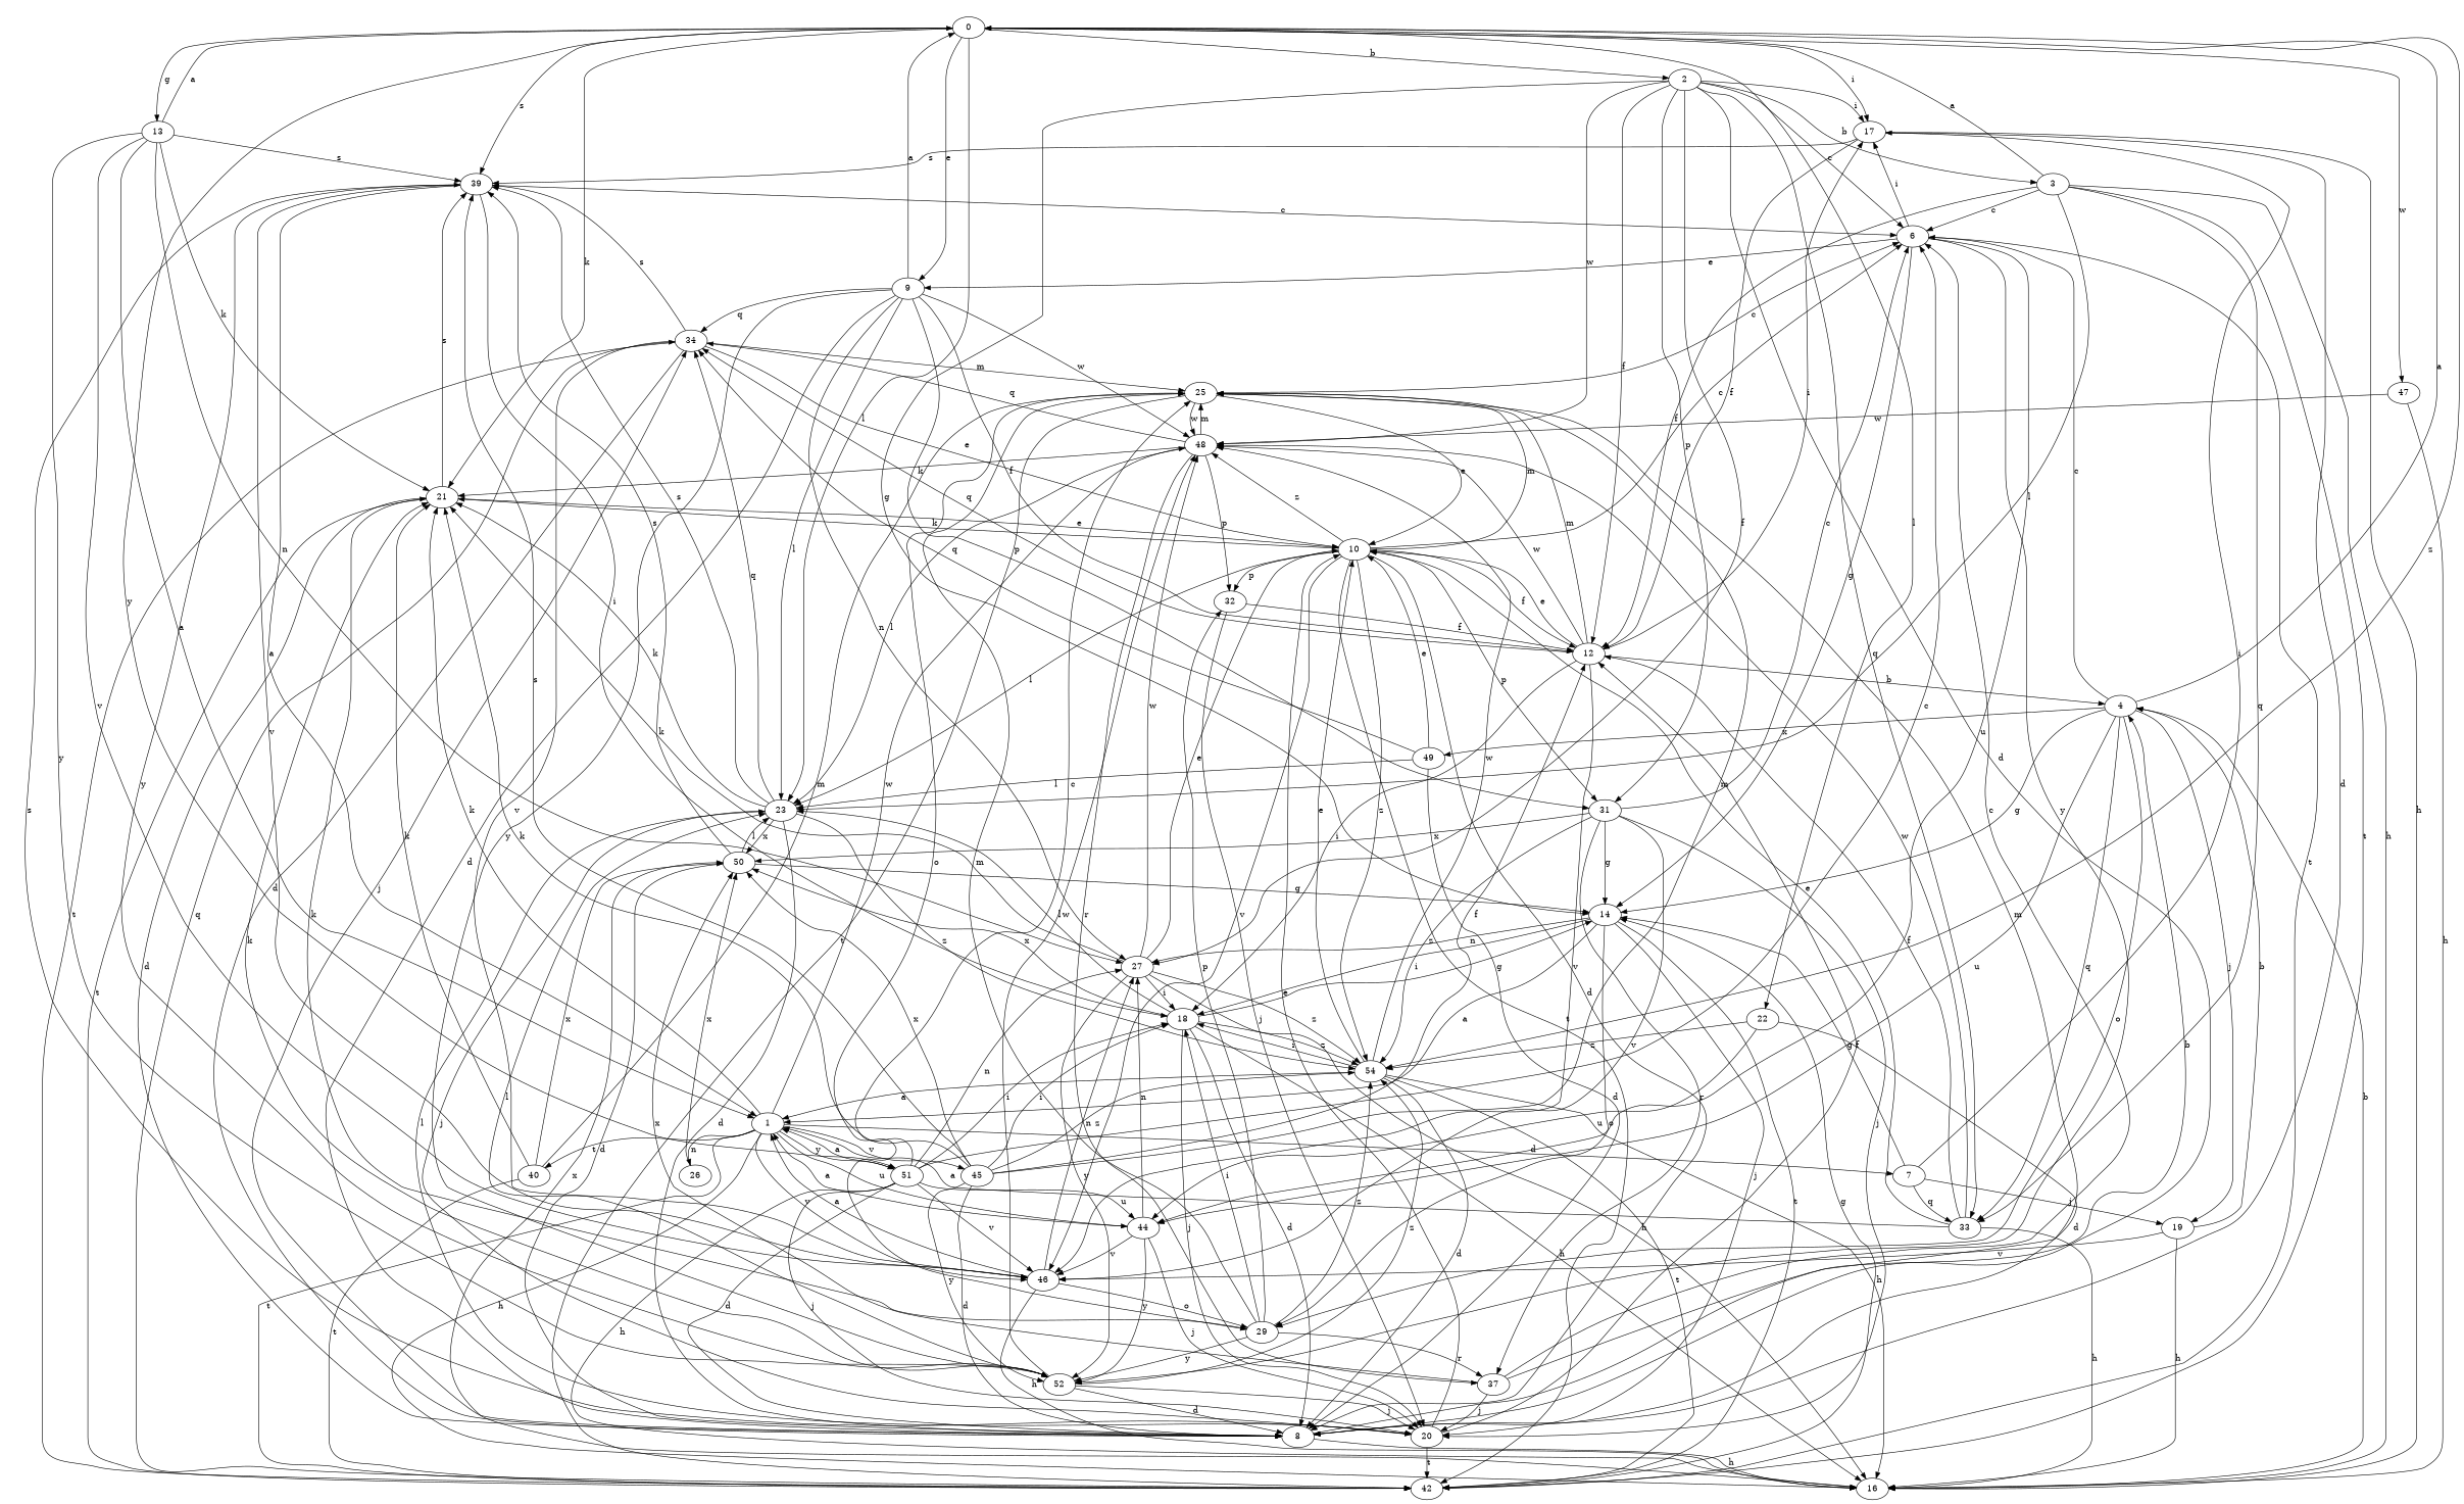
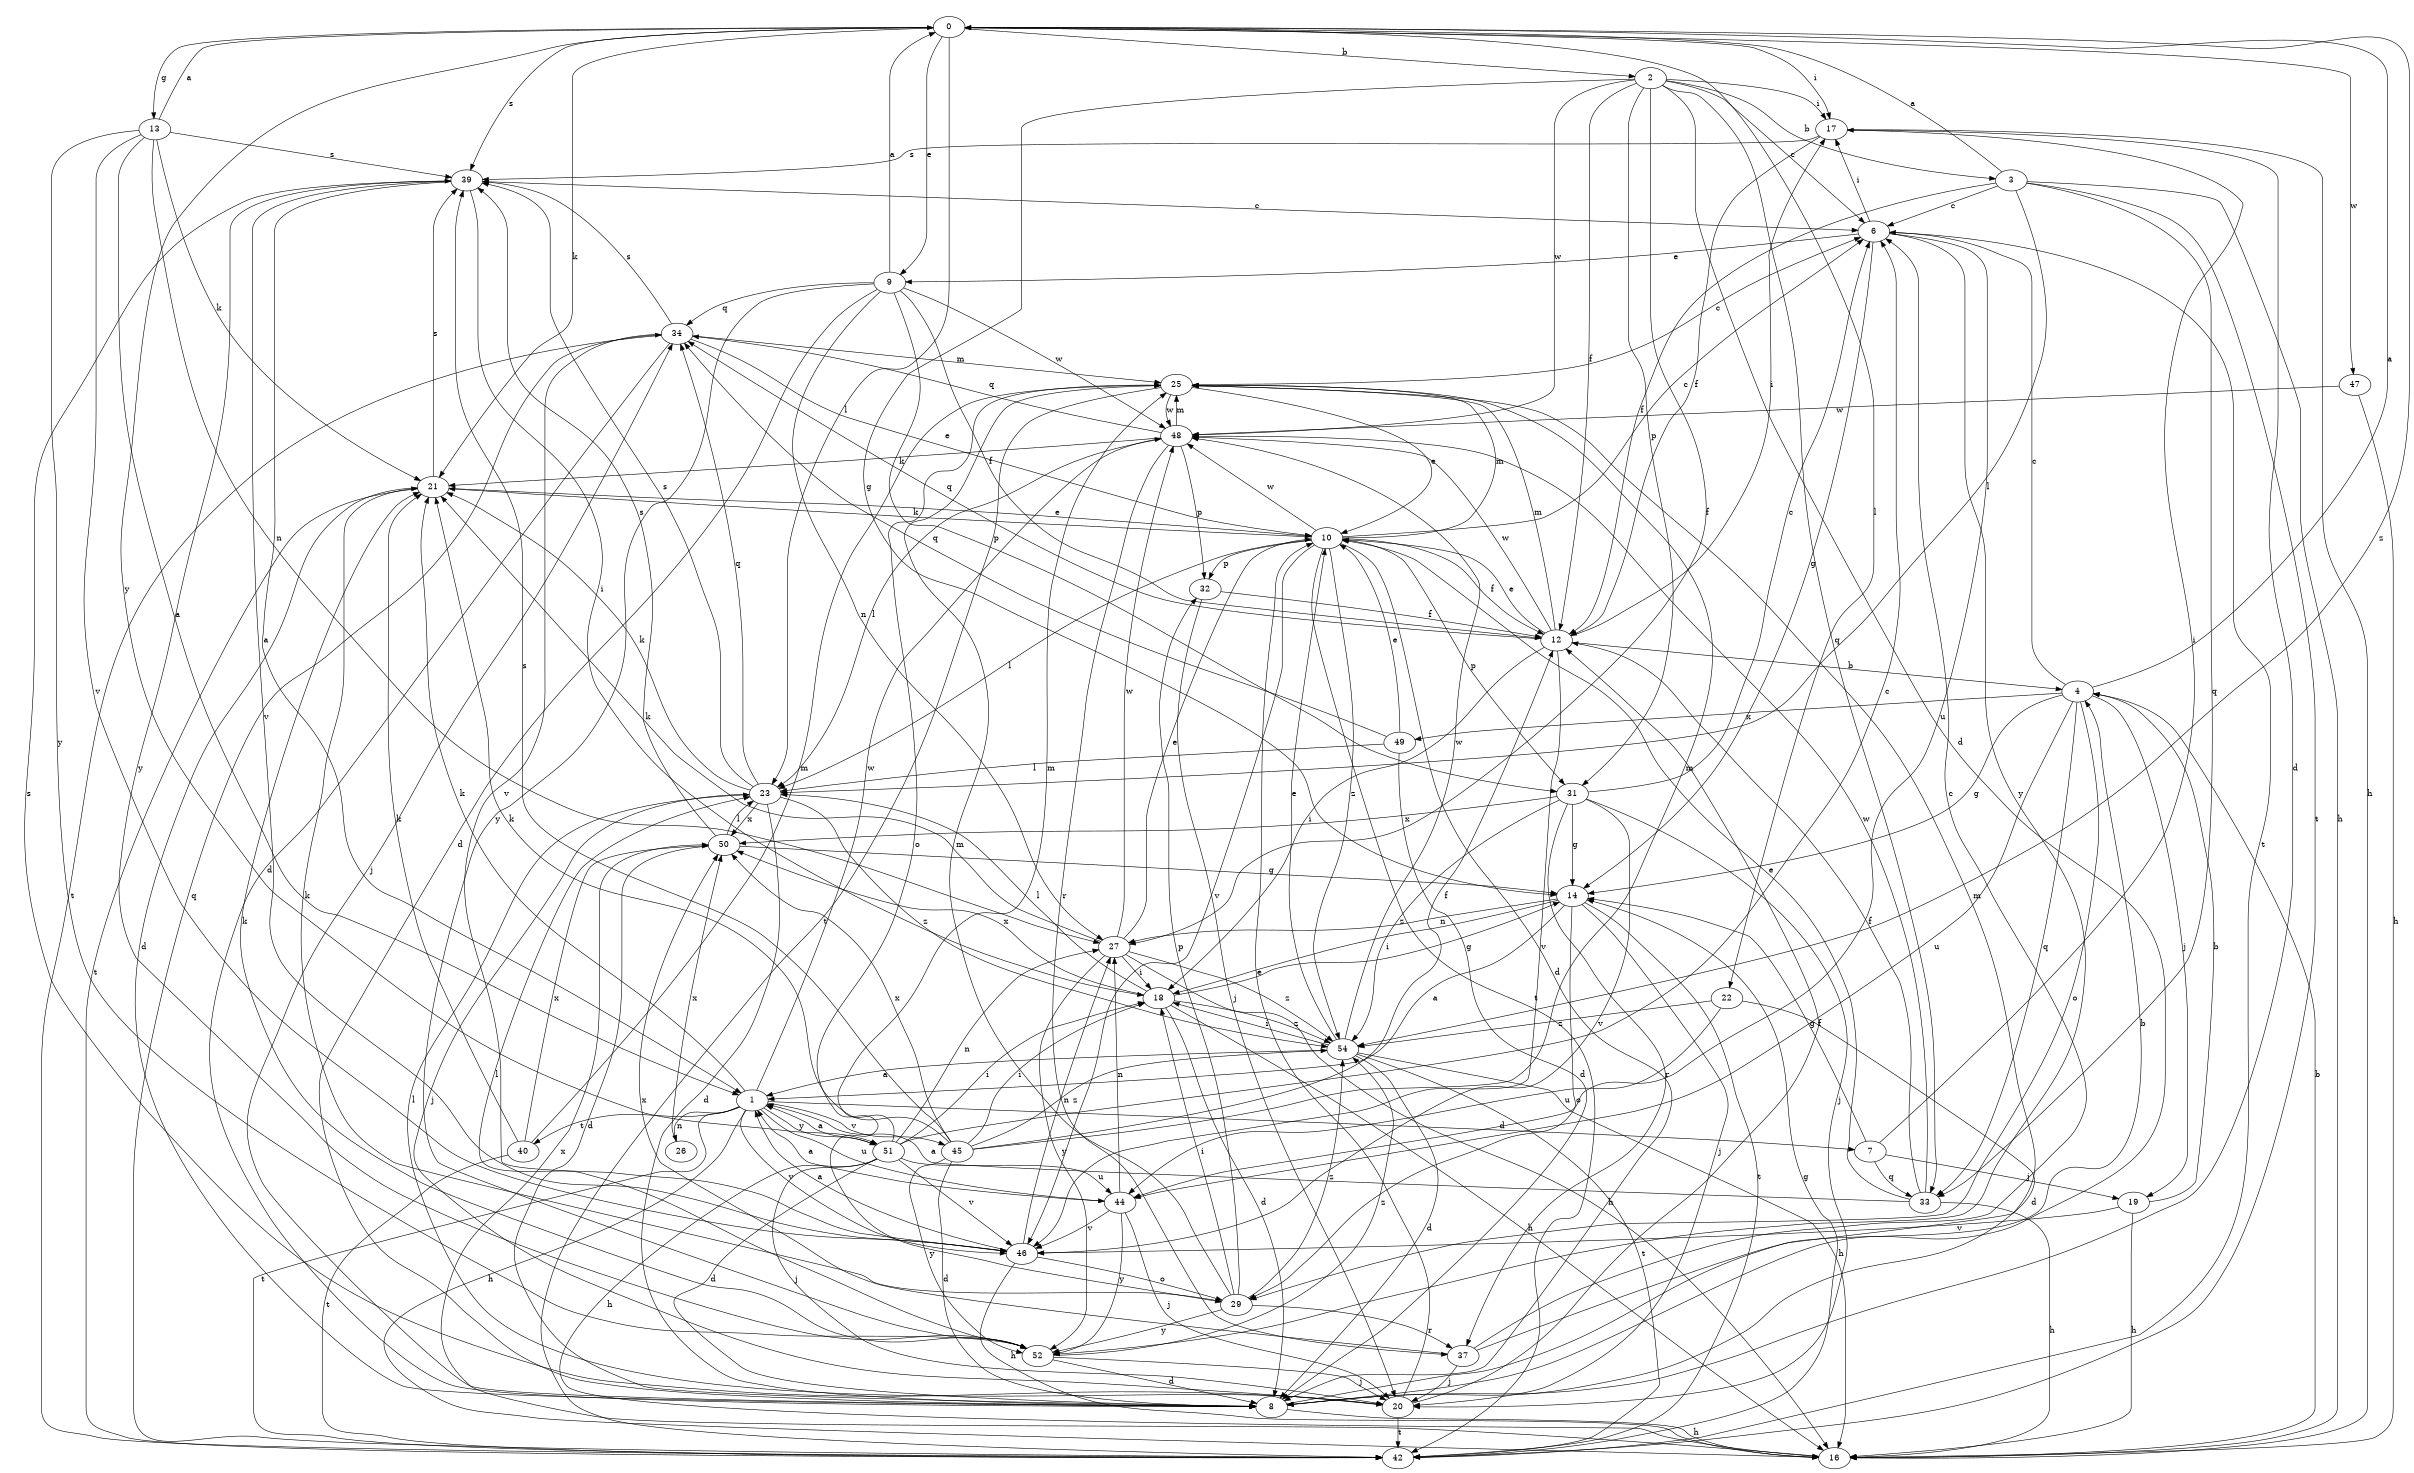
  strict digraph {
    0
    2
    9
    13
    17
    21
    22
    23
    39
    47
    51
    54
    48
    3
    6
    8
    12
    14
    27
    31
    33
    52
    34
    1
    46
    16
    42
    10
    44
    20
    50
    18
    25
    7
    26
    40
    45
    19
    4
    29
    32
    37
    49
    0 -> 2 [label=b]
    0 -> 9 [label=e]
    0 -> 13 [label=g]
    0 -> 17 [label=i]
    0 -> 21 [label=k]
    0 -> 22 [label=l]
    0 -> 23 [label=l]
    0 -> 39 [label=s]
    0 -> 47 [label=w]
    0 -> 51 [label=y]
    0 -> 54 [label=z]
    2 -> 17 [label=i]
    2 -> 48 [label=w]
    2 -> 3 [label=b]
    2 -> 6 [label=c]
    2 -> 8 [label=d]
    2 -> 12 [label=f]
    2 -> 14 [label=g]
    2 -> 27 [label=f]
    2 -> 31 [label=p]
    2 -> 33 [label=q]
    9 -> 0 [label=a]
-   9 -> 23 [label=l]
    9 -> 48 [label=w]
    9 -> 8 [label=d]
    9 -> 12 [label=f]
    9 -> 27 [label=n]
    9 -> 31 [label=p]
    9 -> 52 [label=y]
    9 -> 34 [label=q]
    13 -> 0 [label=a]
    13 -> 21 [label=k]
    13 -> 39 [label=s]
    13 -> 27 [label=n]
    13 -> 52 [label=y]
    13 -> 1 [label=a]
    13 -> 46 [label=v]
    17 -> 39 [label=s]
    17 -> 8 [label=d]
    17 -> 12 [label=f]
    17 -> 16 [label=h]
    21 -> 39 [label=s]
    21 -> 8 [label=d]
    21 -> 42 [label=t]
    21 -> 10 [label=e]
    22 -> 54 [label=z]
    22 -> 8 [label=d]
    22 -> 44 [label=u]
    23 -> 21 [label=k]
    23 -> 39 [label=s]
    23 -> 54 [label=z]
    23 -> 8 [label=d]
    23 -> 34 [label=q]
    23 -> 20 [label=j]
    23 -> 50 [label=x]
    39 -> 6 [label=c]
    39 -> 52 [label=y]
    39 -> 1 [label=a]
    39 -> 46 [label=v]
    39 -> 18 [label=i]
    47 -> 48 [label=w]
    47 -> 16 [label=h]
    51 -> 6 [label=c]
    51 -> 8 [label=d]
    51 -> 27 [label=n]
    51 -> 1 [label=a]
    51 -> 46 [label=v]
    51 -> 16 [label=h]
    51 -> 44 [label=u]
    51 -> 20 [label=j]
    51 -> 18 [label=i]
-   51 -> 25 [label=c]
+   51 -> 25 [label=m]
    54 -> 48 [label=w]
    54 -> 8 [label=d]
    54 -> 1 [label=a]
    54 -> 16 [label=h]
    54 -> 42 [label=t]
    54 -> 10 [label=e]
    54 -> 18 [label=i]
    48 -> 21 [label=k]
    48 -> 23 [label=l]
    48 -> 34 [label=q]
    48 -> 25 [label=m]
    48 -> 32 [label=p]
    48 -> 37 [label=r]
    3 -> 0 [label=a]
    3 -> 23 [label=l]
    3 -> 6 [label=c]
    3 -> 12 [label=f]
    3 -> 33 [label=q]
    3 -> 16 [label=h]
    3 -> 42 [label=t]
    6 -> 9 [label=e]
    6 -> 17 [label=i]
    6 -> 14 [label=g]
    6 -> 52 [label=y]
    6 -> 42 [label=t]
    6 -> 44 [label=u]
    8 -> 34 [label=j]
    8 -> 16 [label=h]
    8 -> 25 [label=m]
    12 -> 17 [label=i]
    12 -> 48 [label=w]
    12 -> 34 [label=q]
    12 -> 46 [label=v]
    12 -> 10 [label=e]
    12 -> 18 [label=i]
    12 -> 25 [label=m]
    12 -> 4 [label=b]
    14 -> 27 [label=n]
    14 -> 1 [label=a]
    14 -> 42 [label=t]
    14 -> 20 [label=j]
    14 -> 18 [label=i]
    14 -> 29 [label=o]
    27 -> 21 [label=k]
    27 -> 54 [label=z]
    27 -> 48 [label=w]
    27 -> 52 [label=y]
    27 -> 16 [label=h]
    27 -> 10 [label=e]
    27 -> 18 [label=i]
    31 -> 54 [label=z]
    31 -> 6 [label=c]
    31 -> 14 [label=g]
    31 -> 46 [label=v]
    31 -> 20 [label=j]
    31 -> 50 [label=x]
    31 -> 37 [label=r]
    33 -> 48 [label=w]
    33 -> 12 [label=f]
    33 -> 1 [label=a]
    33 -> 16 [label=h]
    33 -> 10 [label=e]
    52 -> 21 [label=k]
    52 -> 23 [label=l]
    52 -> 54 [label=z]
-   52 -> 48 [label=w]
    52 -> 8 [label=d]
    52 -> 20 [label=j]
    34 -> 39 [label=s]
    34 -> 8 [label=d]
    34 -> 46 [label=v]
    34 -> 42 [label=t]
    34 -> 10 [label=e]
    34 -> 25 [label=m]
    1 -> 21 [label=k]
    1 -> 51 [label=y]
    1 -> 48 [label=w]
    1 -> 46 [label=v]
    1 -> 16 [label=h]
    1 -> 42 [label=t]
    1 -> 44 [label=u]
    1 -> 7 [label=d]
    1 -> 26 [label=n]
    1 -> 40 [label=t]
    1 -> 45 [label=v]
    46 -> 27 [label=n]
    46 -> 1 [label=a]
    46 -> 16 [label=h]
    46 -> 29 [label=o]
    16 -> 50 [label=x]
    16 -> 4 [label=b]
    42 -> 14 [label=g]
    42 -> 34 [label=q]
    10 -> 21 [label=k]
    10 -> 23 [label=l]
    10 -> 54 [label=z]
-   10 -> 48 [label=z]
+   10 -> 48 [label=w]
    10 -> 6 [label=c]
    10 -> 8 [label=d]
    10 -> 12 [label=f]
    10 -> 31 [label=p]
    10 -> 46 [label=v]
    10 -> 42 [label=t]
    10 -> 25 [label=m]
    10 -> 32 [label=p]
    44 -> 27 [label=n]
    44 -> 52 [label=y]
    44 -> 1 [label=a]
    44 -> 46 [label=v]
    44 -> 20 [label=j]
    20 -> 23 [label=l]
    20 -> 39 [label=s]
    20 -> 12 [label=f]
    20 -> 42 [label=t]
    20 -> 10 [label=e]
    50 -> 23 [label=l]
    50 -> 39 [label=s]
    50 -> 8 [label=d]
    50 -> 14 [label=g]
    18 -> 23 [label=l]
    18 -> 54 [label=z]
    18 -> 8 [label=d]
    18 -> 14 [label=g]
    18 -> 16 [label=h]
-   18 -> 20 [label=j]
    18 -> 50 [label=x]
    25 -> 48 [label=w]
    25 -> 6 [label=c]
    25 -> 42 [label=t]
    25 -> 10 [label=e]
    25 -> 29 [label=o]
    7 -> 17 [label=i]
    7 -> 14 [label=g]
    7 -> 33 [label=q]
    7 -> 19 [label=j]
    26 -> 50 [label=x]
    40 -> 21 [label=k]
    40 -> 42 [label=t]
    40 -> 50 [label=x]
    40 -> 25 [label=m]
    45 -> 21 [label=k]
    45 -> 39 [label=s]
    45 -> 54 [label=z]
    45 -> 8 [label=d]
    45 -> 12 [label=f]
    45 -> 52 [label=y]
    45 -> 50 [label=x]
    45 -> 18 [label=i]
    45 -> 25 [label=m]
    19 -> 46 [label=v]
    19 -> 16 [label=h]
    19 -> 4 [label=b]
    4 -> 0 [label=a]
    4 -> 6 [label=c]
    4 -> 14 [label=g]
    4 -> 33 [label=q]
    4 -> 44 [label=u]
    4 -> 19 [label=j]
    4 -> 29 [label=o]
    4 -> 49 [label=x]
    29 -> 21 [label=k]
    29 -> 54 [label=z]
    29 -> 52 [label=y]
    29 -> 18 [label=i]
    29 -> 25 [label=m]
    29 -> 32 [label=p]
    29 -> 37 [label=r]
    32 -> 12 [label=f]
    32 -> 20 [label=j]
    37 -> 6 [label=c]
    37 -> 20 [label=j]
    37 -> 50 [label=x]
    37 -> 4 [label=b]
    49 -> 23 [label=l]
    49 -> 8 [label=d]
    49 -> 34 [label=q]
    49 -> 10 [label=e]
  }
